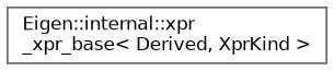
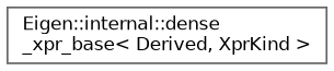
  digraph {
    rankdir=TB
-   n1 [color=grey40 fillcolor=white fontname=Helvetica fontsize=10 height=0.2 label="Eigen::internal::xpr\l_xpr_base\< Derived, XprKind \>" shape=box style=filled width=0.4]
+   n1 [color=grey40 fillcolor=white fontname=Helvetica fontsize=10 height=0.2 label="Eigen::internal::dense\l_xpr_base\< Derived, XprKind \>" shape=box style=filled width=0.4]
  }
